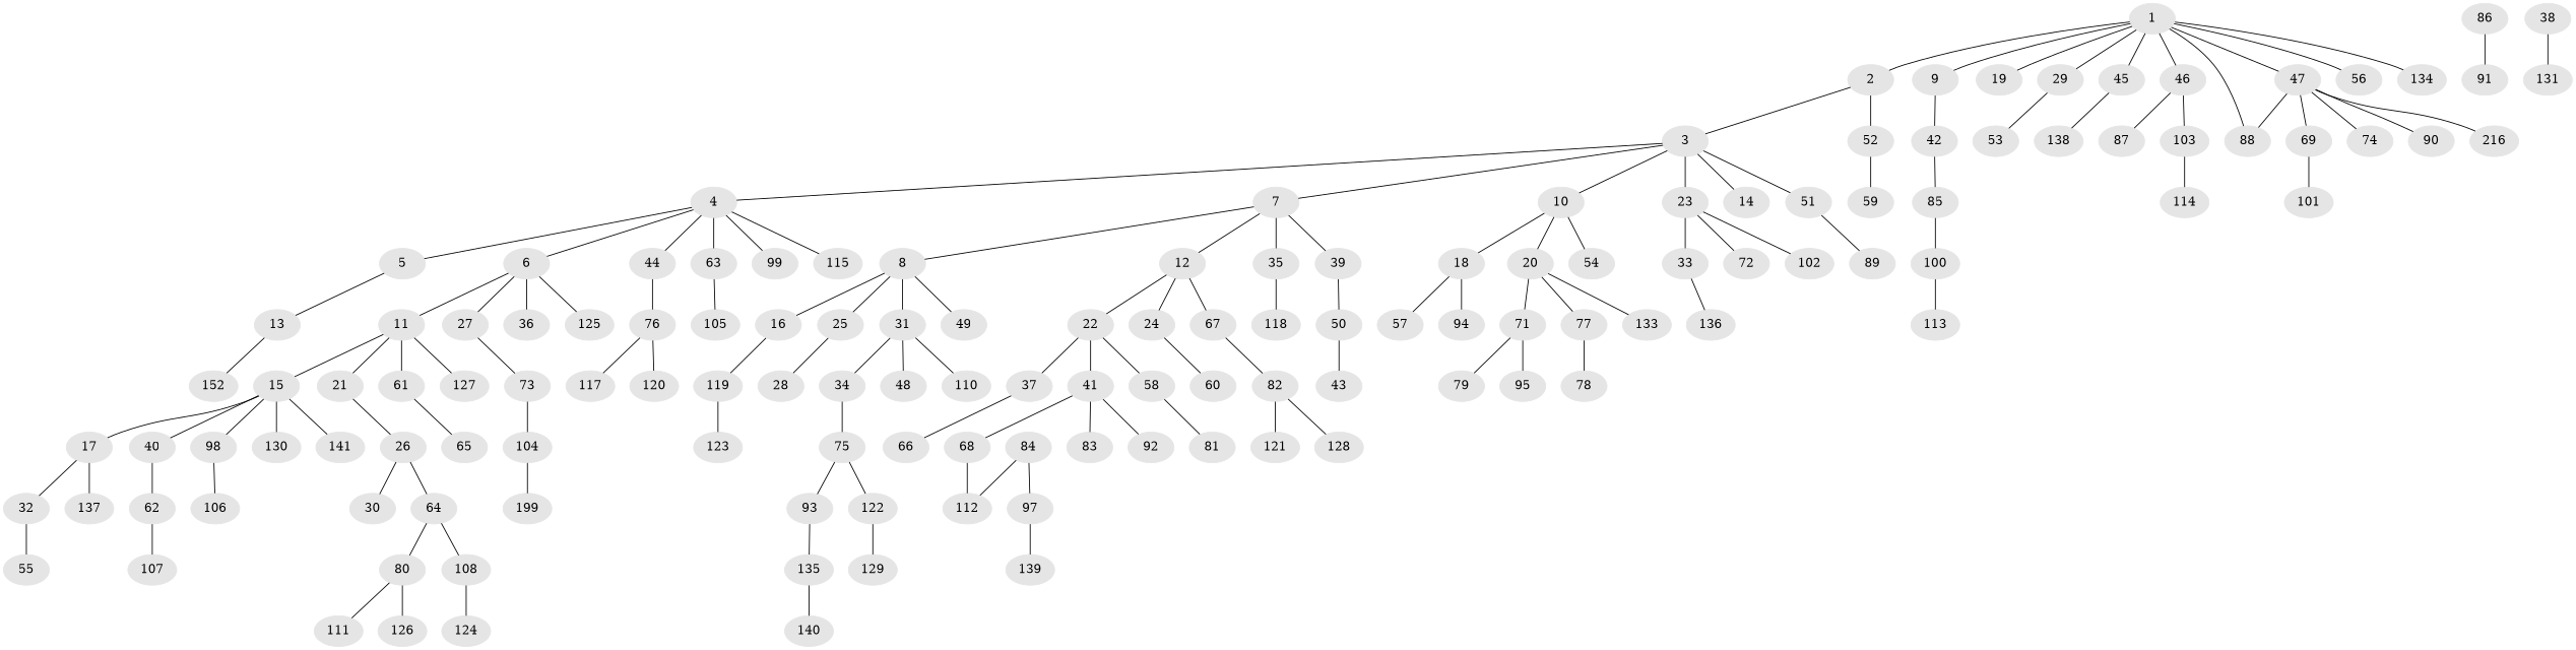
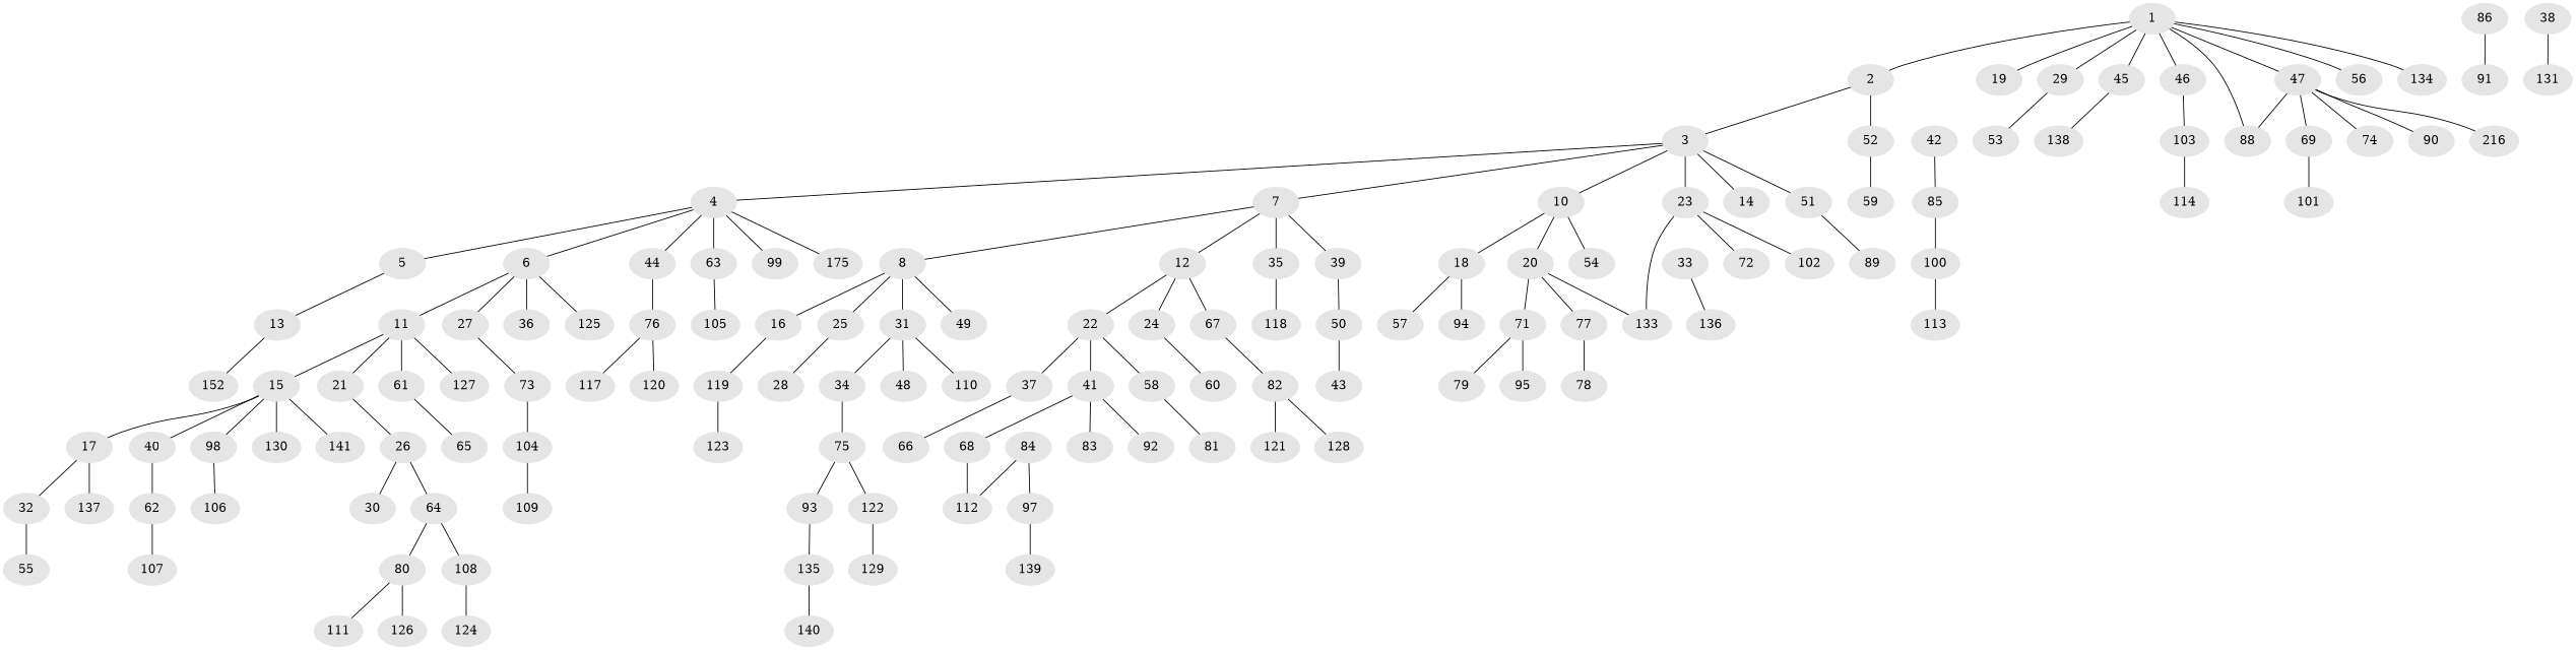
  graph {
    node [color=gray90 style=filled]
    1
    2
-   9
    19
    29
    45
    46
    47
    56
    134
    88
    3
    52
    42
    53
    138
-   87
    103
    69
    74
    90
    n22 [label=216]
    86
    91
    4
    7
    10
    14
    23
    51
    59
    5
    6
    44
    63
    99
-   115
+   115 [label=175]
    8
    12
    35
    39
    18
    20
    54
    33
    72
    102
    89
    13
    11
    27
    36
    125
    76
    105
    n56 [label=152]
    17
    32
    137
    15
    21
    61
    127
    73
    16
    25
    31
    49
    22
    24
    67
    118
    50
    119
    28
    34
    48
    110
    85
    57
    94
    71
    77
    133
    40
    98
    130
    141
    26
    65
    37
    41
    58
    60
    82
    62
    106
    123
    55
    38
    131
    79
    95
    78
    30
    64
    66
    68
    83
    92
    81
    136
    80
    108
    104
    75
    93
    122
    43
    107
    112
    100
    117
    120
    114
    101
    111
    126
    124
    121
    128
    84
    97
-   109 [label=199]
+   109
    135
    129
    139
    113
    140
    1 -- 2
-   1 -- 9
    1 -- 19
    1 -- 29
    1 -- 45
    1 -- 46
    1 -- 47
    1 -- 56
    1 -- 134
    1 -- 88
    2 -- 3
    2 -- 52
-   9 -- 42
    29 -- 53
    45 -- 138
-   46 -- 87
    46 -- 103
    47 -- 88
    47 -- 69
    47 -- 74
    47 -- 90
    47 -- n22
    3 -- 4
    3 -- 7
    3 -- 10
    3 -- 14
    3 -- 23
    3 -- 51
    52 -- 59
    42 -- 85
    103 -- 114
    69 -- 101
    86 -- 91
    4 -- 5
    4 -- 6
    4 -- 44
    4 -- 63
    4 -- 99
    4 -- 115
    7 -- 8
    7 -- 12
    7 -- 35
    7 -- 39
    10 -- 18
    10 -- 20
    10 -- 54
-   23 -- 33
+   23 -- 133
    23 -- 72
    23 -- 102
    51 -- 89
    5 -- 13
    6 -- 11
    6 -- 27
    6 -- 36
    6 -- 125
    44 -- 76
    63 -- 105
    8 -- 16
    8 -- 25
    8 -- 31
    8 -- 49
    12 -- 22
    12 -- 24
    12 -- 67
    35 -- 118
    39 -- 50
    18 -- 57
    18 -- 94
    20 -- 71
    20 -- 77
    20 -- 133
    33 -- 136
    13 -- n56
    11 -- 15
    11 -- 21
    11 -- 61
    11 -- 127
    27 -- 73
    76 -- 117
    76 -- 120
    17 -- 32
    17 -- 137
    32 -- 55
    15 -- 17
    15 -- 40
    15 -- 98
    15 -- 130
    15 -- 141
    21 -- 26
    61 -- 65
    73 -- 104
    16 -- 119
    25 -- 28
    31 -- 34
    31 -- 48
    31 -- 110
    22 -- 37
    22 -- 41
    22 -- 58
    24 -- 60
    67 -- 82
    50 -- 43
    119 -- 123
    34 -- 75
    85 -- 100
    71 -- 79
    71 -- 95
    77 -- 78
    40 -- 62
    98 -- 106
    26 -- 30
    26 -- 64
    37 -- 66
    41 -- 68
    41 -- 83
    41 -- 92
    58 -- 81
    82 -- 121
    82 -- 128
    62 -- 107
    38 -- 131
    64 -- 80
    64 -- 108
    68 -- 112
    80 -- 111
    80 -- 126
    108 -- 124
    104 -- 109
    75 -- 93
    75 -- 122
    93 -- 135
    122 -- 129
    100 -- 113
    84 -- 112
    84 -- 97
    97 -- 139
    135 -- 140
  }
